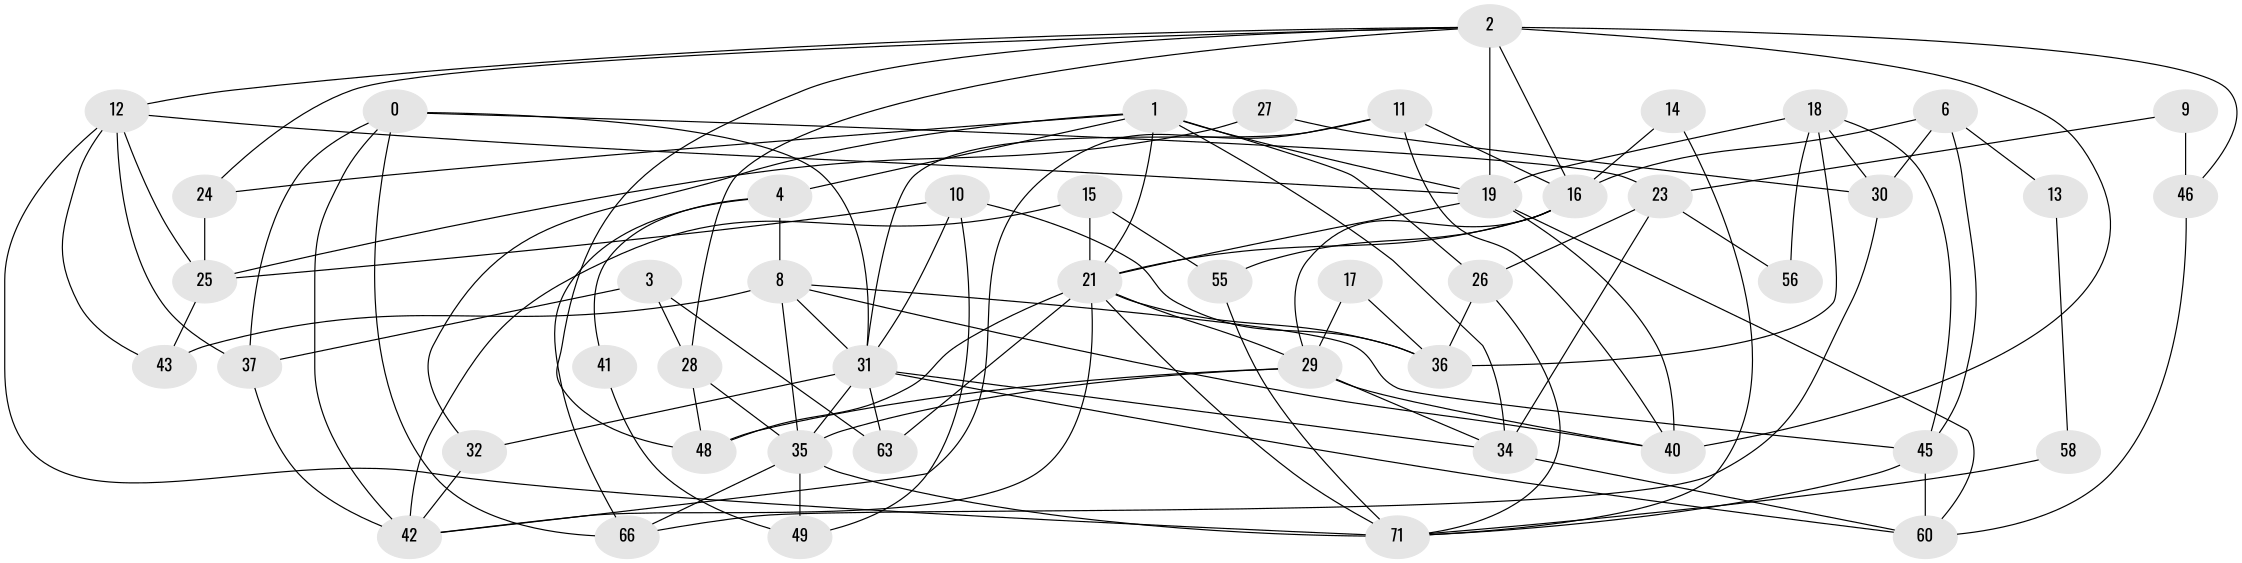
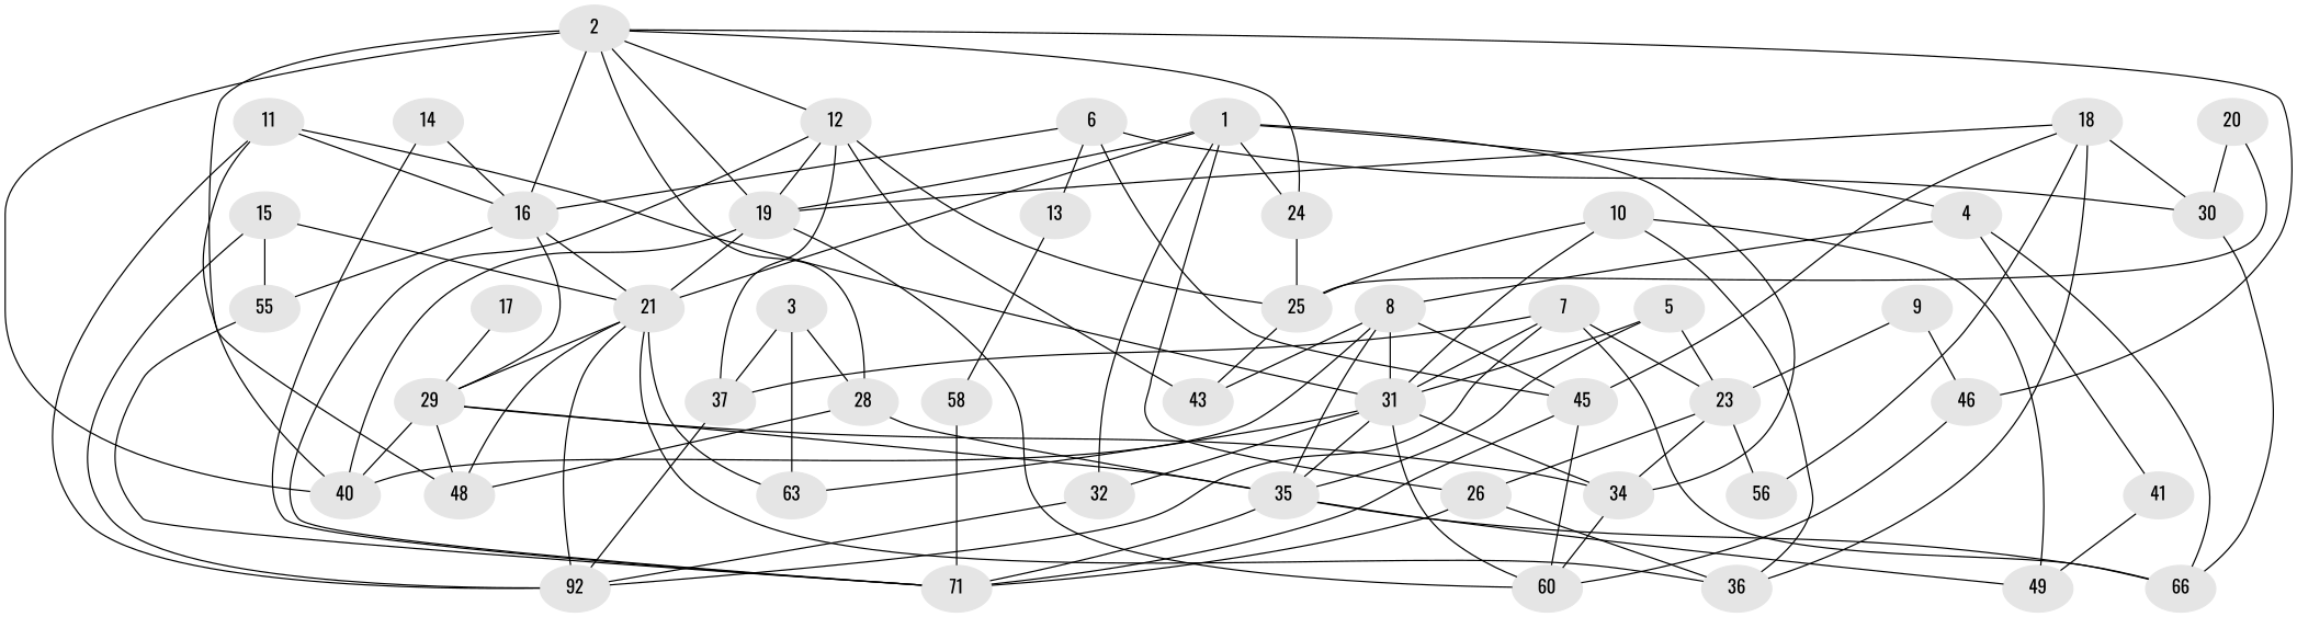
  graph {
    fontname=Oswald
    node [color=gray90 fontname=Oswald style=filled]
    edge [fontname=Oswald]
    1 [super="+38"]
    4
    19 [super="+22"]
    21 [super="+65"]
    24
    26
    32
    34
    8 [super="+68"]
    41
    66
    40 [super="+44"]
    60
    48
    63 [super="+70"]
-   42 [super="+64"]
+   42 [super="+64" label=92]
    36 [super="+57"]
    n18 [label=71 super="+62"]
    29 [super="+39"]
    25 [super="+69"]
    2 [super="+54"]
    12 [super="+27"]
    16 [super="+50"]
    28
    46
    37
    43
    55
    35 [super="+47"]
    3
    31 [super="+52"]
    45 [super="+51"]
    49
    23 [super="+33"]
    56
+   5
    6 [super="+59"]
    13
    30 [super="+67"]
    58
-   7 [super="+53" label=0]
+   7 [super="+53"]
    9
    10
    11
    14
    15
    17
    18
-   20 [label=27]
+   20
    1 -- 4
    1 -- 19
    1 -- 21
    1 -- 24
    1 -- 26
    1 -- 32
    1 -- 34
    4 -- 8
    4 -- 41
    4 -- 66
    19 -- 21
    19 -- 40
    19 -- 60
    21 -- 48
    21 -- 63
    21 -- 42
    21 -- 36
-   21 -- n18
    21 -- 29
    24 -- 25
    26 -- 36
    26 -- n18
    32 -- 42
    34 -- 60
    8 -- 40
    8 -- 43
    8 -- 35
    8 -- 31
    8 -- 45
    41 -- 49
    29 -- 34
    29 -- 40
    29 -- 48
    29 -- 35
    25 -- 43
    2 -- 19
    2 -- 24
    2 -- 40 [weight=2]
    2 -- 48
    2 -- 12
    2 -- 16
    2 -- 28
    2 -- 46
    12 -- 19
    12 -- n18
    12 -- 25
    12 -- 37
    12 -- 43
    16 -- 21
    16 -- 29
    16 -- 55
    28 -- 48
    28 -- 35
    46 -- 60
    37 -- 42
    55 -- n18
    35 -- 66
    35 -- n18
    35 -- 49
    3 -- 63
    3 -- 28
    3 -- 37
    31 -- 32
    31 -- 34
    31 -- 60
    31 -- 63
    31 -- 35
    45 -- 60 [weight=2]
    45 -- n18
    23 -- 26
    23 -- 34
    23 -- 56
+   5 -- 35
+   5 -- 31
+   5 -- 23 [weight=2]
    6 -- 16
    6 -- 45
    6 -- 13
    6 -- 30
    13 -- 58
    30 -- 66
    58 -- n18
    7 -- 66
    7 -- 42
    7 -- 37
    7 -- 31
    7 -- 23 [weight=2]
    9 -- 46
    9 -- 23
    10 -- 36
    10 -- 25
    10 -- 31
    10 -- 49
    11 -- 40
    11 -- 42
    11 -- 16
    11 -- 31
    14 -- n18
    14 -- 16
    15 -- 21
    15 -- 42
    15 -- 55
-   17 -- 36
    17 -- 29
    18 -- 19
    18 -- 36
    18 -- 45
    18 -- 56
    18 -- 30
    20 -- 25
    20 -- 30
  }
